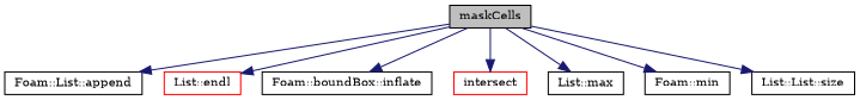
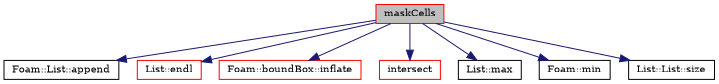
  digraph {
    fontname="DejaVu Serif"
    rankdir=TB
    node [color=black fontname="DejaVu Serif" fontsize=10 shape=record]
    edge [color=midnightblue fontname="DejaVu Serif" fontsize=10 labelfontname=Helvetica labelfontsize=10 style=solid]
-   n1 [fillcolor=grey75 fontcolor=black height=0.2 label=maskCells style=filled width=0.4]
+   n1 [color=red fillcolor=grey75 fontcolor=black height=0.2 label=maskCells style=filled width=0.4]
    n2 [height=0.2 label="Foam::List::append" width=0.4]
    n3 [color=red height=0.2 label="List::endl" width=0.4]
-   n4 [height=0.2 label="Foam::boundBox::inflate" width=0.4]
+   n4 [color=red height=0.2 label="Foam::boundBox::inflate" width=0.4]
    n5 [color=red height=0.2 label=intersect width=0.4]
    n6 [height=0.2 label="List::max" width=0.4]
    n7 [height=0.2 label="Foam::min" width=0.4]
    n8 [height=0.2 label="List::List::size" width=0.4]
    n1 -> n2
    n1 -> n3
    n1 -> n4
    n1 -> n5
    n1 -> n6
    n1 -> n7
    n1 -> n8
  }
